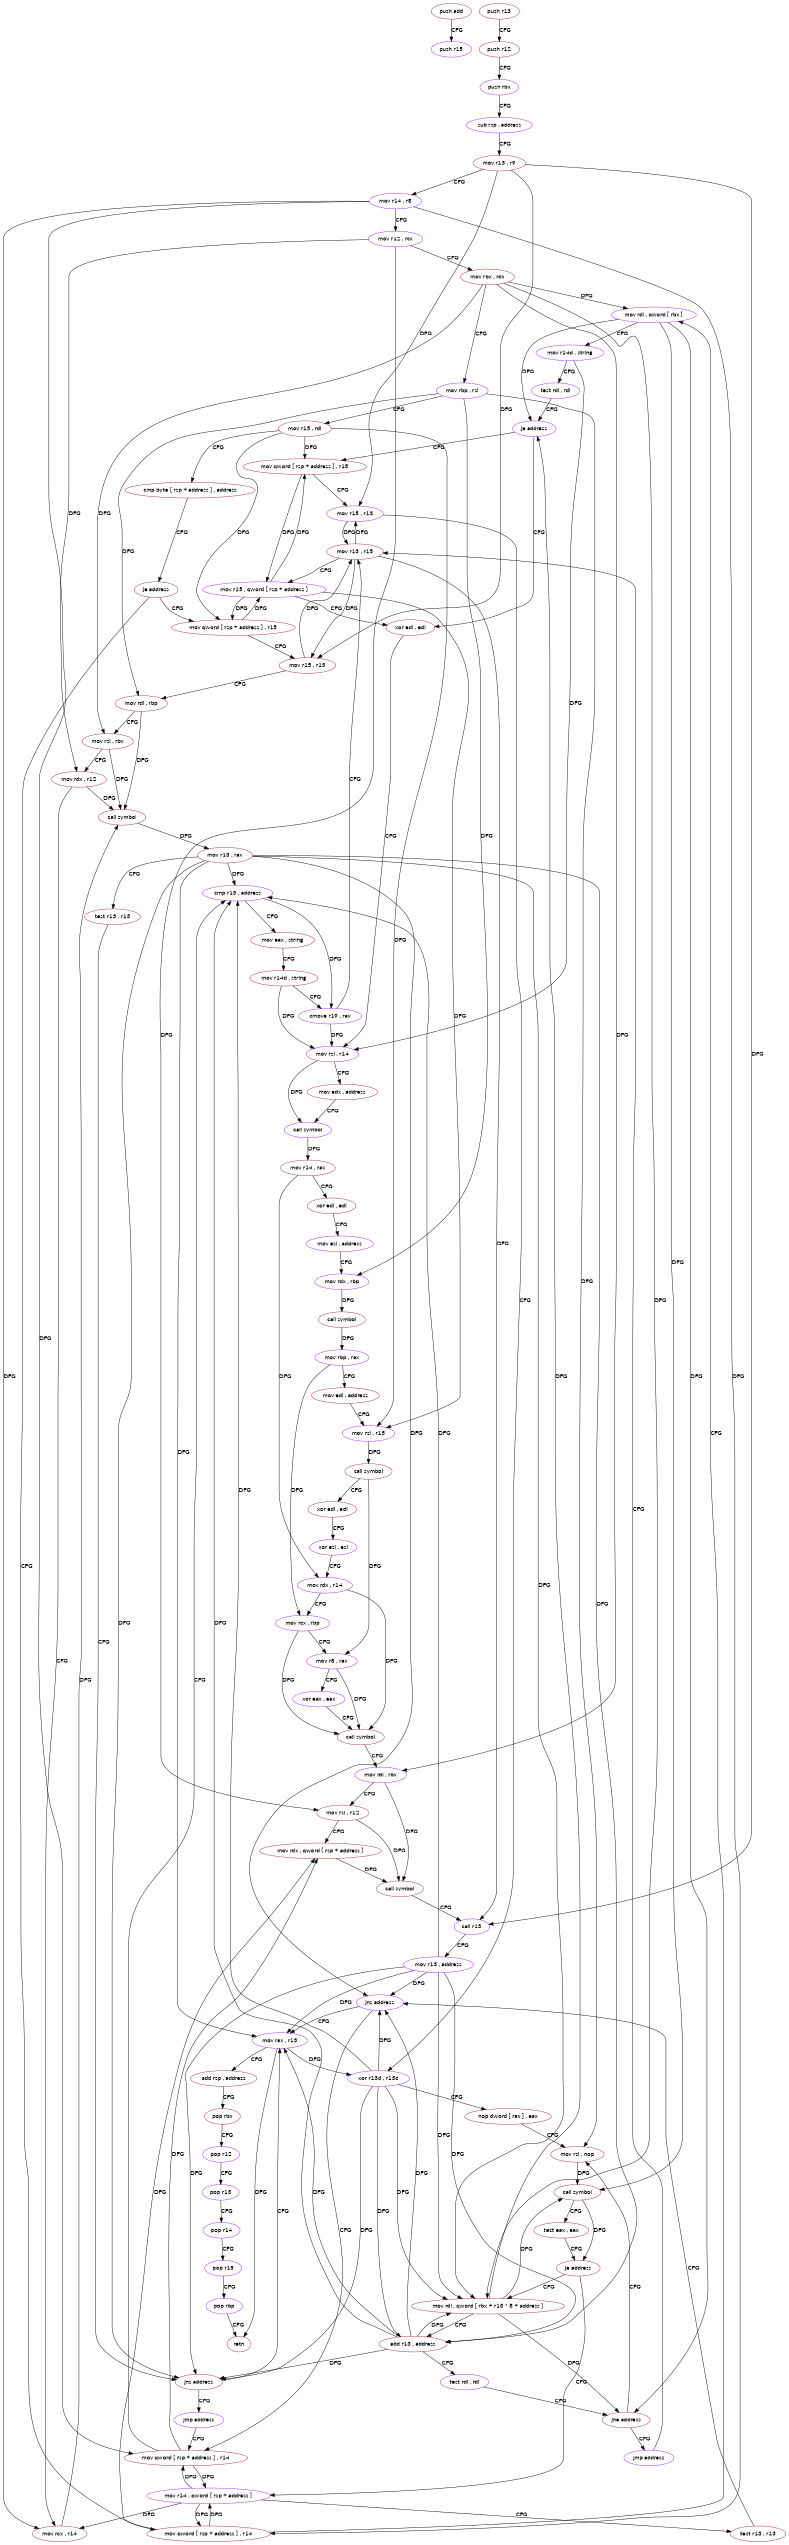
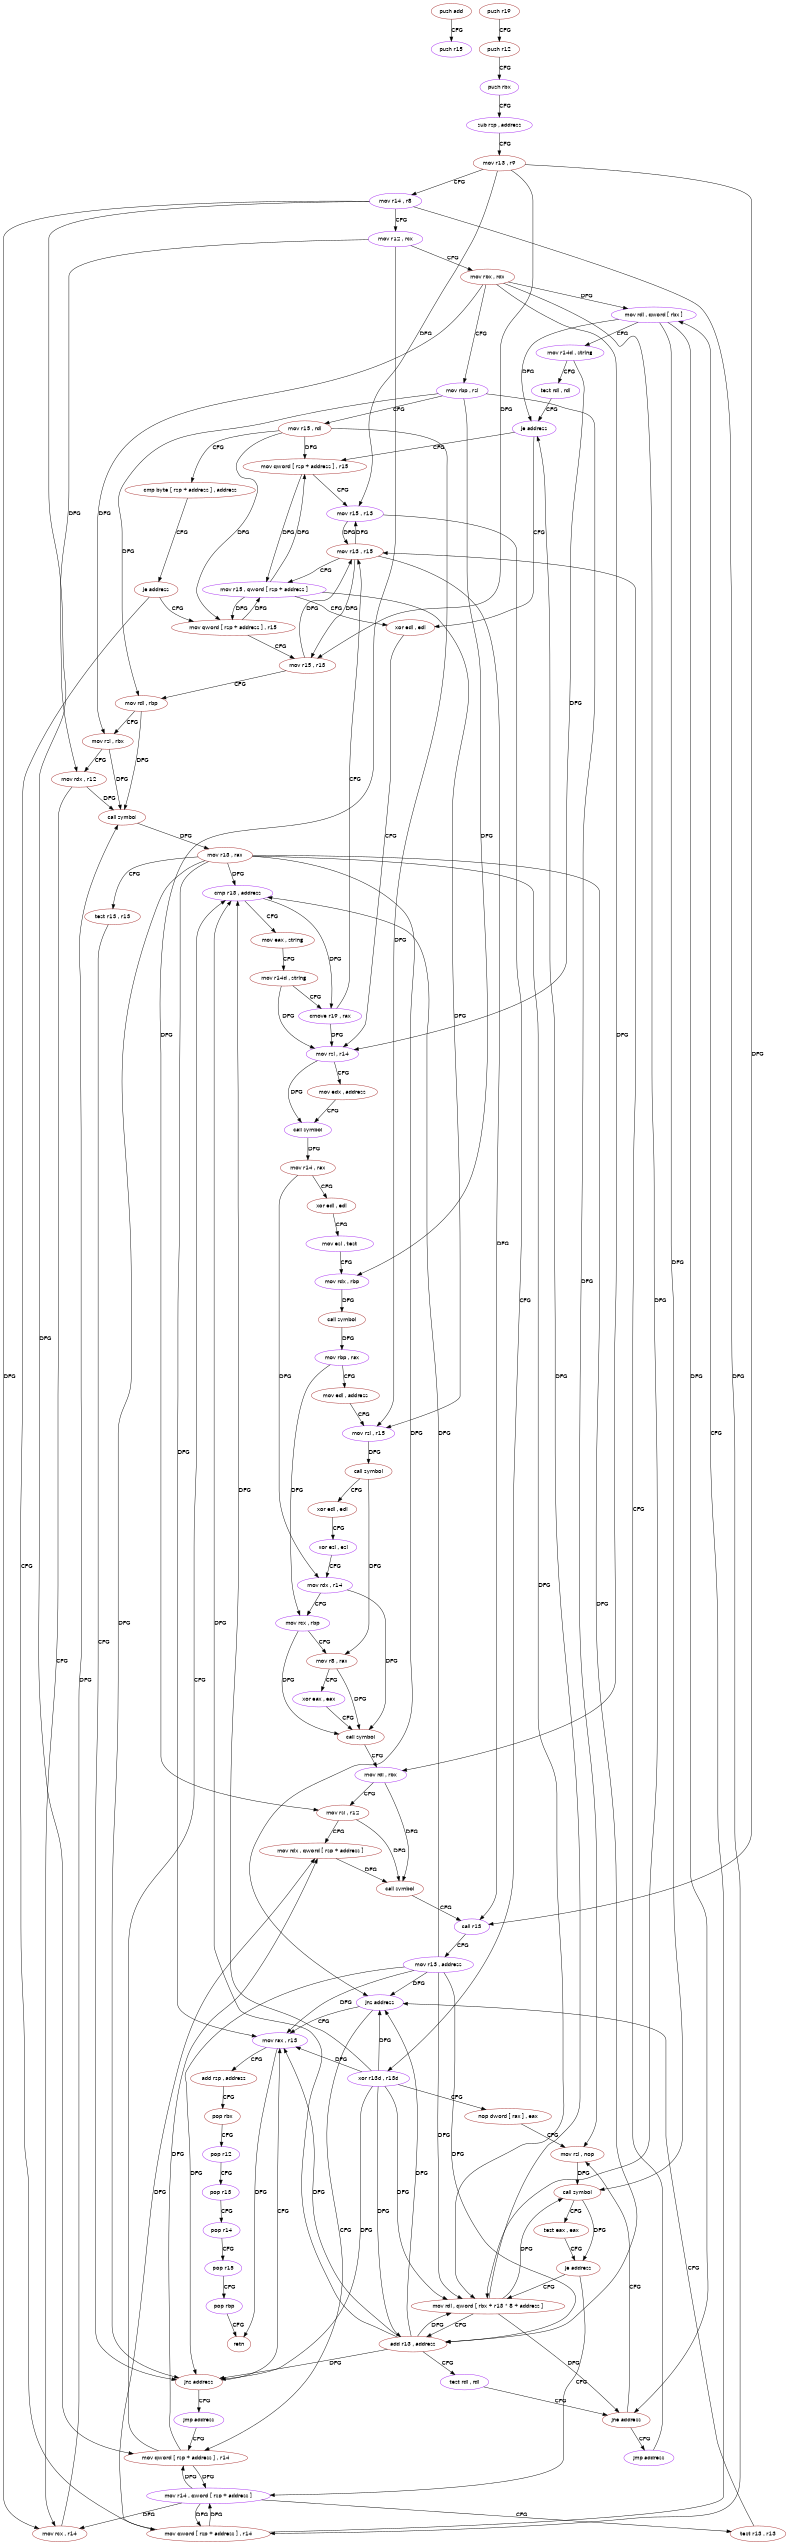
  digraph {
    fontname=Lato
    node [color=brown fontname=Lato]
    edge [fontname=Lato]
    n1 [label="push add"]
    n2 [color=purple label="push r15"]
-   n3 [label="push r13"]
+   n3 [label="push r19"]
    n4 [label="push r12"]
    n5 [color=purple label="push rbx"]
    n6 [color=purple label="sub rsp , address"]
    n7 [label="mov r13 , r9"]
    n8 [color=purple label="mov r14 , r8"]
    n9 [label="mov r15 , r13"]
    n10 [color=purple label="call r13"]
    n11 [color=purple label="mov r15 , r13"]
    n12 [color=purple label="mov r12 , rcx"]
    n13 [label="mov qword [ rsp + address ] , r14"]
    n14 [label="mov rcx , r14"]
    n15 [label="mov qword [ rsp + address ] , r14"]
    n16 [label="mov rdi , rbp"]
    n17 [label="mov r13 , r15"]
    n18 [color=purple label="mov r13 , address"]
    n19 [color=purple label="xor r13d , r13d"]
    n20 [label="mov rbx , rdx"]
    n21 [label="mov rdx , r12"]
    n22 [label="mov rsi , r12"]
    n23 [color=purple label="mov rdi , qword [ rbx ]"]
    n24 [label="mov rdx , qword [ rsp + address ]"]
    n25 [color=purple label="mov r14 , qword [ rsp + address ]"]
    n26 [label="call symbol"]
    n27 [color=purple label="cmp r13 , address"]
    n28 [color=purple label="mov rbp , rsi"]
    n29 [label="mov rsi , rbx"]
    n30 [color=purple label="mov rdi , rbx"]
    n31 [label="mov rdi , qword [ rbx + r13 * 8 + address ]"]
    n32 [label="call symbol"]
    n33 [label="mov r15 , rdi"]
    n34 [color=purple label="mov rdx , rbp"]
    n35 [label="mov rsi , nop"]
    n36 [color=purple label="mov r14d , string"]
    n37 [color=purple label="je address"]
    n38 [label="jne address"]
    n39 [label="call symbol"]
    n40 [label="add r13 , address"]
    n41 [label="cmp byte [ rsp + address ] , address"]
    n42 [label="mov qword [ rsp + address ] , r15"]
    n43 [label="mov qword [ rsp + address ] , r15"]
    n44 [color=purple label="mov rsi , r15"]
    n45 [label="call symbol"]
    n46 [label="je address"]
    n47 [color=purple label="mov r15 , qword [ rsp + address ]"]
    n48 [label="call symbol"]
    n49 [label="test r13 , r13"]
    n50 [label="xor edi , edi"]
    n51 [color=purple label="test rdi , rdi"]
    n52 [color=purple label="mov rsi , r14"]
    n53 [color=purple label="jmp address"]
    n54 [label="test eax , eax"]
    n55 [label="je address"]
    n56 [label="mov edx , address"]
    n57 [color=purple label="call symbol"]
    n58 [label="mov r13 , rax"]
    n59 [label="test r13 , r13"]
    n60 [label="jns address"]
    n61 [color=purple label="mov rax , r13"]
    n62 [color=purple label="jns address"]
    n63 [color=purple label="jmp address"]
    n64 [label="add rsp , address"]
    n65 [label=retn]
    n66 [color=purple label="test rdi , rdi"]
    n67 [label="mov eax , string"]
    n68 [color=purple label="cmove r19 , rax"]
    n69 [label="pop rbx"]
    n70 [label="mov r14 , rax"]
    n71 [label="xor edi , edi"]
    n72 [color=purple label="mov rdx , r14"]
-   n73 [color=purple label="mov esi , address"]
+   n73 [color=purple label="mov esi , test"]
    n74 [color=purple label="mov rcx , rbp"]
    n75 [label="call symbol"]
    n76 [color=purple label="mov rbp , rax"]
    n77 [label="mov edi , address"]
-   n78 [color=purple label="mov r8 , rax"]
+   n78 [label="mov r8 , rax"]
    n79 [label="xor edi , edi"]
    n80 [color=purple label="xor esi , esi"]
    n81 [color=purple label="xor eax , eax"]
    n82 [label="nop dword [ rax ] , eax"]
    n83 [color=purple label="pop r12"]
    n84 [color=purple label="pop r13"]
    n85 [color=purple label="pop r14"]
    n86 [color=purple label="pop r15"]
    n87 [color=purple label="pop rbp"]
    n88 [label="mov r14d , string"]
    n1 -> n2 [label=CFG]
    n3 -> n4 [label=CFG]
    n4 -> n5 [label=CFG]
    n5 -> n6 [label=CFG]
    n6 -> n7 [label=CFG]
    n7 -> n8 [label=CFG]
    n7 -> n9 [label=DFG]
    n7 -> n10 [label=DFG]
    n7 -> n11 [label=DFG]
    n8 -> n12 [label=CFG]
    n8 -> n13 [label=DFG]
    n8 -> n14 [label=DFG]
    n8 -> n15 [label=DFG]
    n9 -> n16 [label=CFG]
    n9 -> n17 [label=DFG]
    n10 -> n18 [label=CFG]
    n11 -> n17 [label=DFG]
    n11 -> n19 [label=CFG]
    n12 -> n20 [label=CFG]
    n12 -> n21 [label=DFG]
    n12 -> n22 [label=DFG]
    n13 -> n23 [label=CFG]
    n13 -> n24 [label=DFG]
    n13 -> n25 [label=DFG]
    n14 -> n26 [label=DFG]
    n15 -> n24 [label=DFG]
    n15 -> n25 [label=DFG]
    n15 -> n27 [label=CFG]
    n16 -> n26 [label=DFG]
    n16 -> n29 [label=CFG]
    n17 -> n9 [label=DFG]
    n17 -> n10 [label=DFG]
    n17 -> n11 [label=DFG]
    n17 -> n47 [label=CFG]
    n18 -> n27 [label=DFG]
    n18 -> n31 [label=DFG]
    n18 -> n40 [label=DFG]
    n18 -> n60 [label=DFG]
    n18 -> n61 [label=DFG]
    n18 -> n62 [label=DFG]
    n19 -> n27 [label=DFG]
    n19 -> n31 [label=DFG]
    n19 -> n40 [label=DFG]
    n19 -> n60 [label=DFG]
-   n61 -> n19 [label=DFG]
+   n19 -> n61 [label=DFG]
    n19 -> n62 [label=DFG]
    n19 -> n82 [label=CFG]
    n20 -> n23 [label=DFG]
    n20 -> n28 [label=CFG]
    n20 -> n29 [label=DFG]
    n20 -> n30 [label=DFG]
    n20 -> n31 [label=DFG]
    n21 -> n14 [label=CFG]
    n21 -> n26 [label=DFG]
    n22 -> n24 [label=CFG]
    n22 -> n32 [label=DFG]
    n23 -> n36 [label=CFG]
    n23 -> n37 [label=DFG]
    n23 -> n38 [label=DFG]
    n23 -> n39 [label=DFG]
    n24 -> n32 [label=DFG]
    n25 -> n13 [label=DFG]
    n25 -> n14 [label=DFG]
    n25 -> n15 [label=DFG]
    n25 -> n49 [label=CFG]
    n26 -> n58 [label=DFG]
    n27 -> n67 [label=CFG]
    n27 -> n68 [label=DFG]
    n28 -> n16 [label=DFG]
    n28 -> n33 [label=CFG]
    n28 -> n34 [label=DFG]
    n28 -> n35 [label=DFG]
    n29 -> n21 [label=CFG]
    n29 -> n26 [label=DFG]
    n30 -> n22 [label=CFG]
    n30 -> n32 [label=DFG]
    n31 -> n37 [label=DFG]
    n31 -> n38 [label=DFG]
    n31 -> n39 [label=DFG]
    n31 -> n40 [label=CFG]
    n32 -> n10 [label=CFG]
    n33 -> n41 [label=CFG]
    n33 -> n42 [label=DFG]
    n33 -> n43 [label=DFG]
    n33 -> n44 [label=DFG]
    n34 -> n45 [label=DFG]
    n35 -> n39 [label=DFG]
    n36 -> n51 [label=CFG]
    n36 -> n52 [label=DFG]
    n37 -> n43 [label=CFG]
    n37 -> n50 [label=CFG]
    n38 -> n35 [label=CFG]
    n38 -> n53 [label=CFG]
    n39 -> n54 [label=CFG]
    n39 -> n55 [label=DFG]
    n40 -> n27 [label=DFG]
    n40 -> n31 [label=DFG]
    n40 -> n60 [label=DFG]
    n40 -> n61 [label=DFG]
    n40 -> n62 [label=DFG]
    n40 -> n66 [label=CFG]
    n41 -> n46 [label=CFG]
    n42 -> n9 [label=CFG]
    n42 -> n47 [label=DFG]
    n43 -> n11 [label=CFG]
    n43 -> n47 [label=DFG]
    n44 -> n48 [label=DFG]
    n45 -> n76 [label=DFG]
    n46 -> n13 [label=CFG]
    n46 -> n42 [label=CFG]
    n47 -> n42 [label=DFG]
    n47 -> n43 [label=DFG]
    n47 -> n44 [label=DFG]
    n47 -> n50 [label=CFG]
    n48 -> n78 [label=DFG]
    n48 -> n79 [label=CFG]
    n49 -> n62 [label=CFG]
    n50 -> n52 [label=CFG]
    n51 -> n37 [label=CFG]
    n52 -> n56 [label=CFG]
    n52 -> n57 [label=DFG]
    n53 -> n17 [label=CFG]
    n54 -> n55 [label=CFG]
    n55 -> n25 [label=CFG]
    n55 -> n31 [label=CFG]
    n56 -> n57 [label=CFG]
    n57 -> n70 [label=DFG]
    n58 -> n27 [label=DFG]
    n58 -> n31 [label=DFG]
    n58 -> n40 [label=DFG]
    n58 -> n59 [label=CFG]
    n58 -> n60 [label=DFG]
    n58 -> n61 [label=DFG]
    n58 -> n62 [label=DFG]
    n59 -> n60 [label=CFG]
    n60 -> n61 [label=CFG]
    n60 -> n63 [label=CFG]
    n61 -> n64 [label=CFG]
    n61 -> n65 [label=DFG]
    n62 -> n15 [label=CFG]
    n62 -> n61 [label=CFG]
    n63 -> n15 [label=CFG]
    n64 -> n69 [label=CFG]
    n66 -> n38 [label=CFG]
    n67 -> n88 [label=CFG]
    n68 -> n17 [label=CFG]
    n68 -> n52 [label=DFG]
    n69 -> n83 [label=CFG]
    n70 -> n71 [label=CFG]
    n70 -> n72 [label=DFG]
    n71 -> n73 [label=CFG]
    n72 -> n74 [label=CFG]
    n72 -> n75 [label=DFG]
    n73 -> n34 [label=CFG]
    n74 -> n75 [label=DFG]
    n74 -> n78 [label=CFG]
    n75 -> n30 [label=CFG]
    n76 -> n74 [label=DFG]
    n76 -> n77 [label=CFG]
    n77 -> n44 [label=CFG]
    n78 -> n75 [label=DFG]
    n78 -> n81 [label=CFG]
    n79 -> n80 [label=CFG]
    n80 -> n72 [label=CFG]
    n81 -> n75 [label=CFG]
    n82 -> n35 [label=CFG]
    n83 -> n84 [label=CFG]
    n84 -> n85 [label=CFG]
    n85 -> n86 [label=CFG]
    n86 -> n87 [label=CFG]
    n87 -> n65 [label=CFG]
    n88 -> n52 [label=DFG]
    n88 -> n68 [label=CFG]
  }
